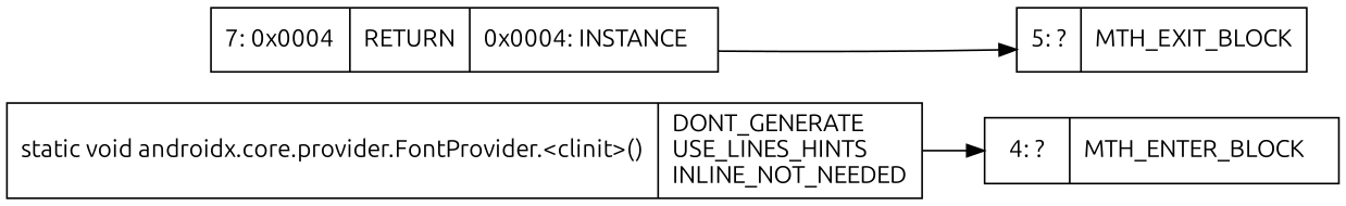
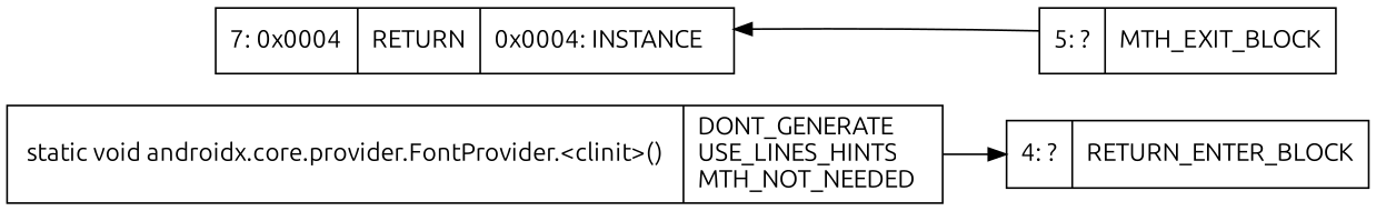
  digraph {
    fontname=Ubuntu
    rankdir=LR
    node [fontname=Ubuntu shape=record]
    edge [fontname=Ubuntu]
-   n1 [label="{4\:\ ?|MTH_ENTER_BLOCK\l}"]
+   n1 [label="{4\:\ ?|RETURN_ENTER_BLOCK\l}"]
    n2 [label="{7\:\ 0x0004|RETURN\l|0x0004: INSTANCE   \l}"]
    n3 [label="{5\:\ ?|MTH_EXIT_BLOCK\l}"]
-   n4 [label="{static void androidx.core.provider.FontProvider.\<clinit\>()  | DONT_GENERATE\lUSE_LINES_HINTS\lINLINE_NOT_NEEDED\l}"]
-   n2 -> n3
+   n4 [label="{static void androidx.core.provider.FontProvider.\<clinit\>()  | DONT_GENERATE\lUSE_LINES_HINTS\lMTH_NOT_NEEDED\l}"]
+   n3 -> n2
    n4 -> n1
  }
